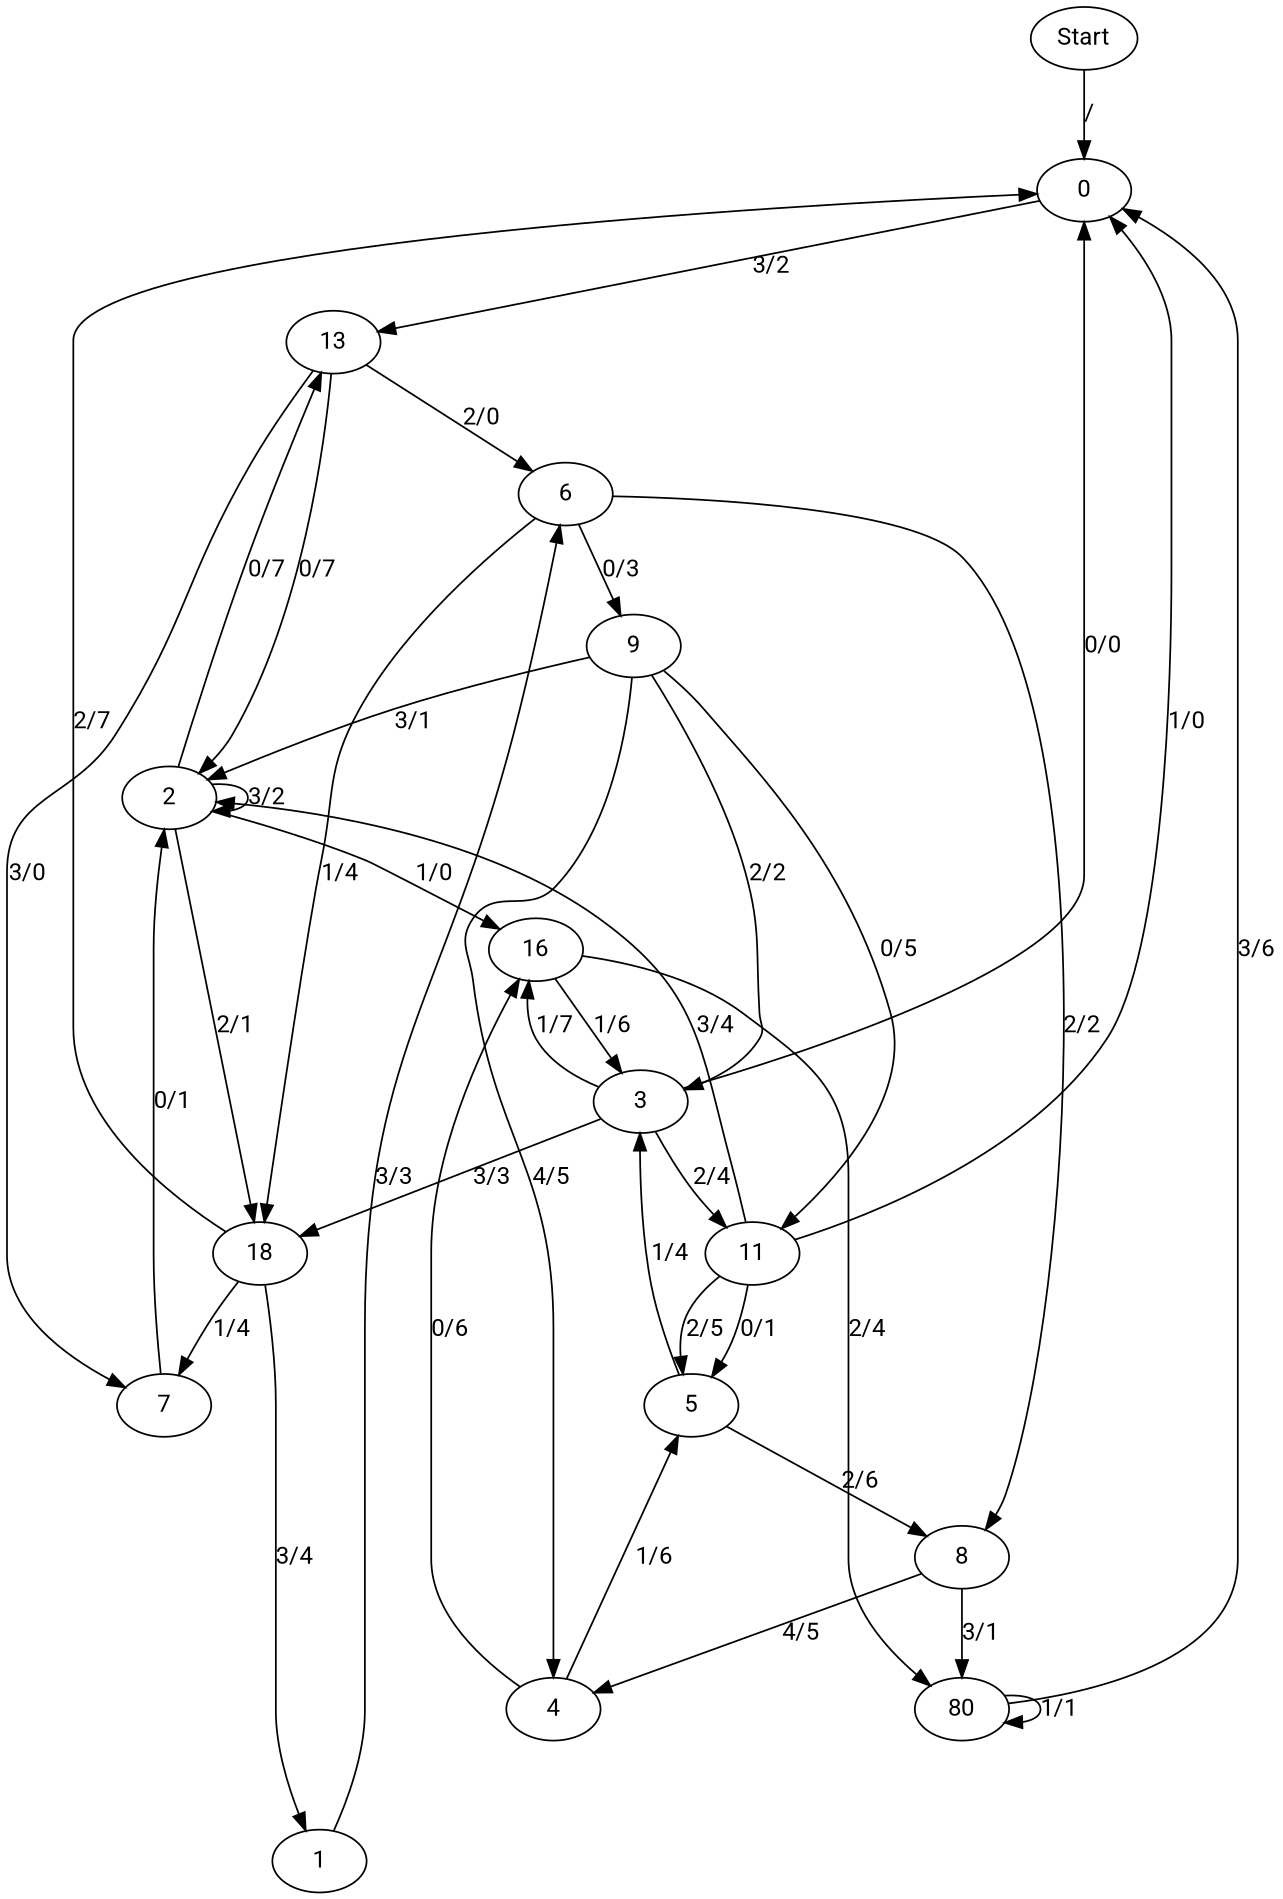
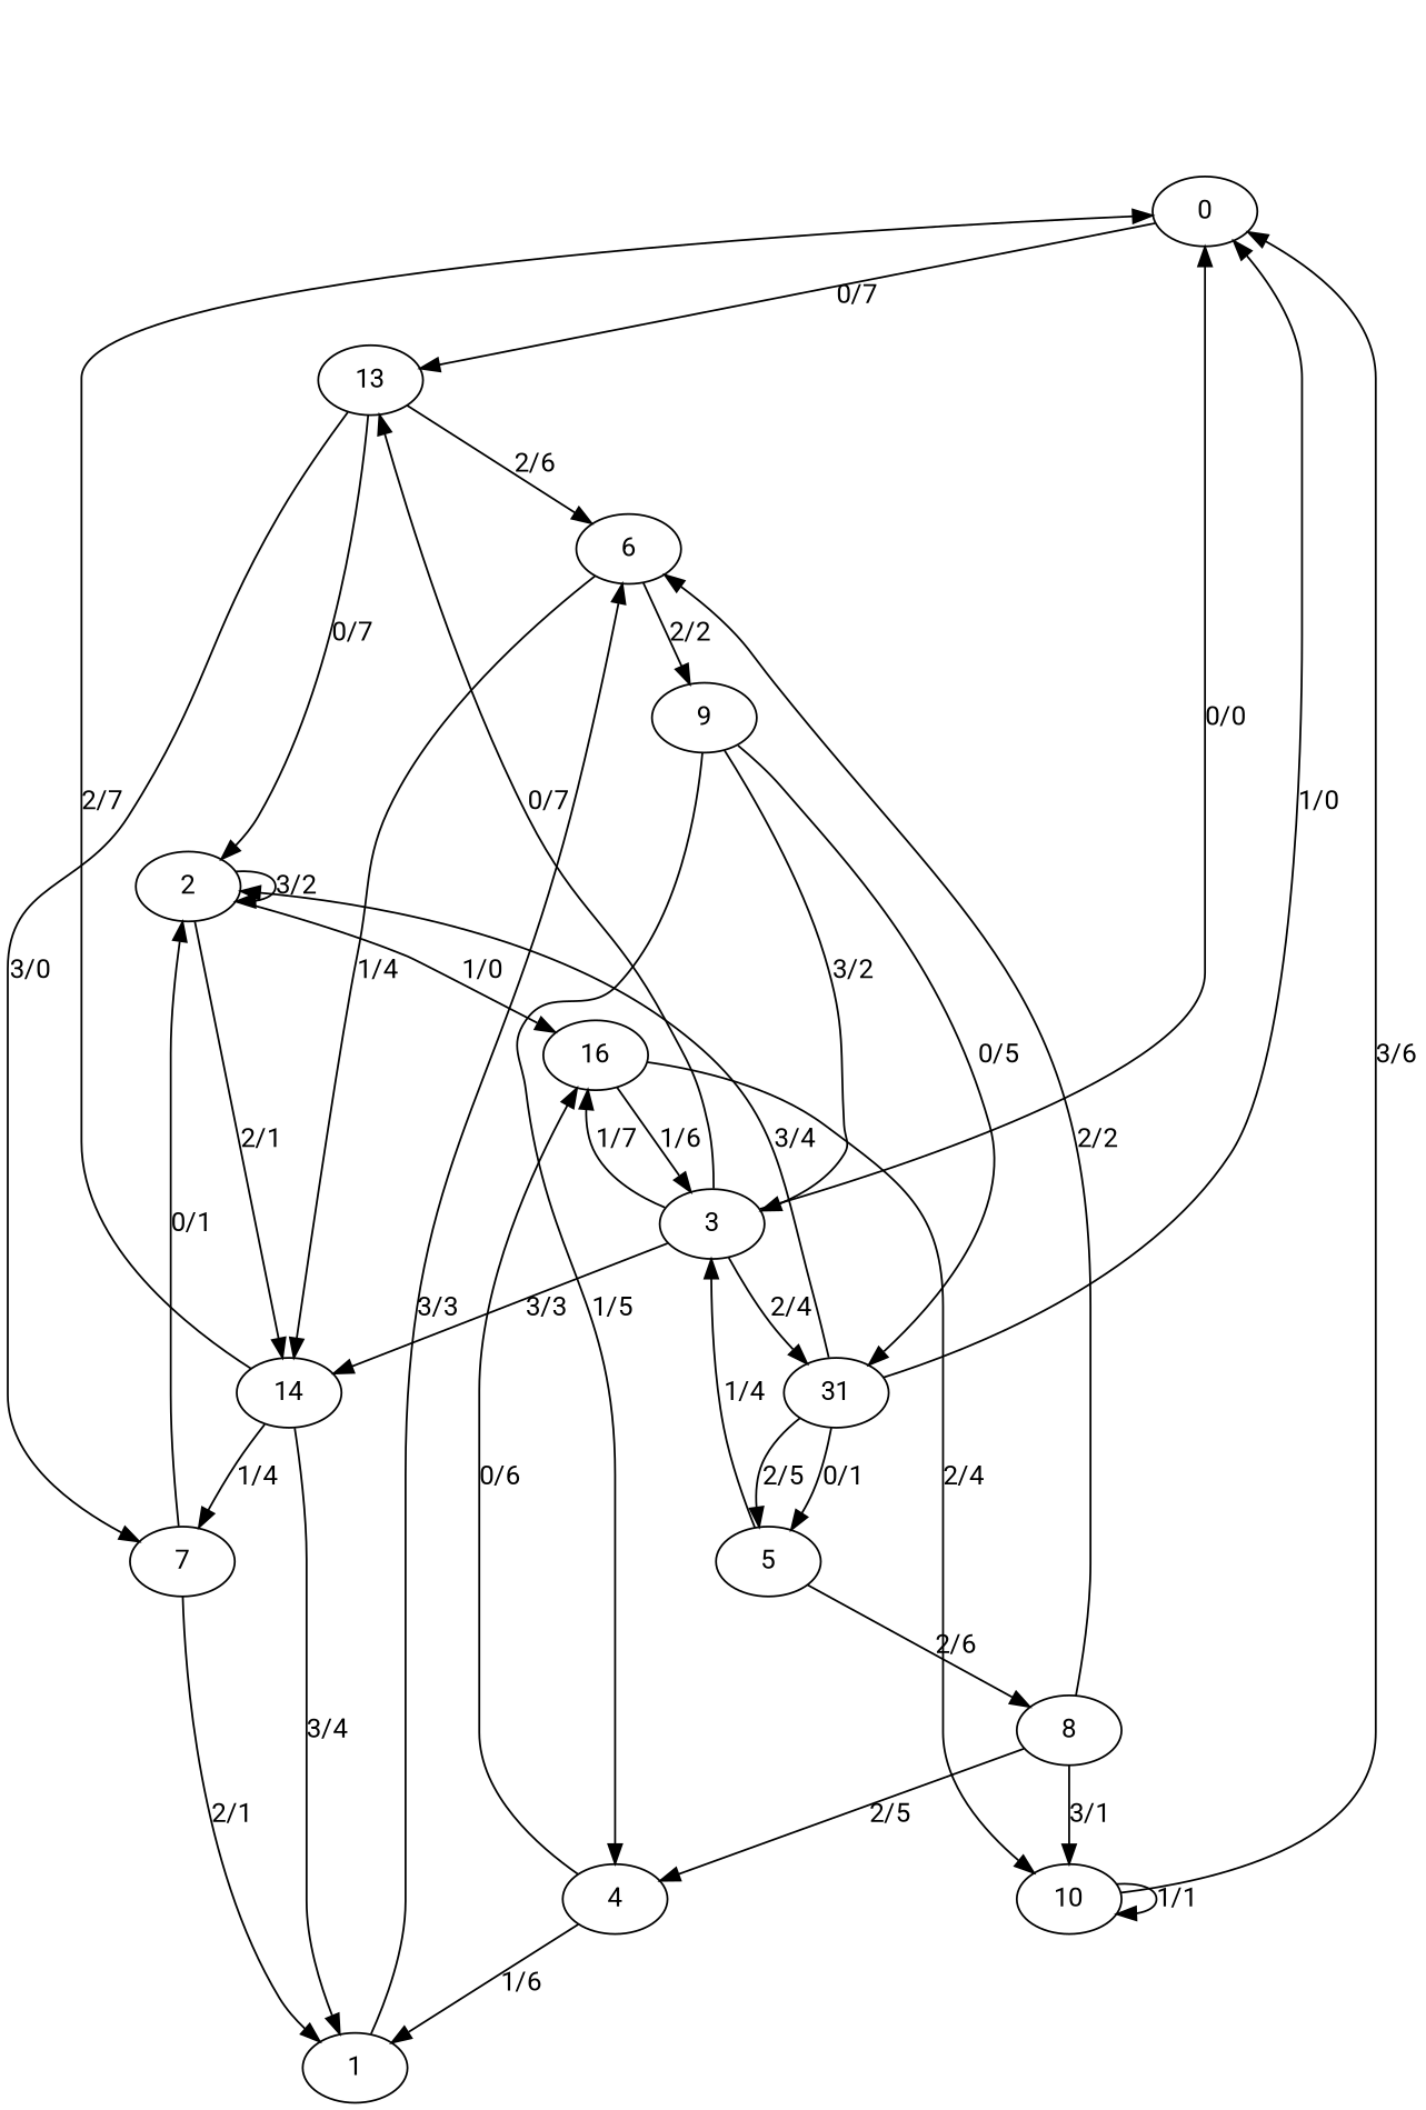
  digraph {
    fontname=Roboto
    node [fontname=Roboto]
    edge [fontname=Roboto]
-   Start
    0
    13
    6
    2
    7
    9
-   14 [label=18]
+   14
    8
    n10 [label=16]
    1
    4
-   11
+   11 [label=31]
    3
-   10 [label=80]
+   10
    5
-   Start -> 0 [label="/"]
-   0 -> 13 [label="3/2"]
-   13 -> 6 [label="2/0"]
+   0 -> 13 [label="0/7"]
+   13 -> 6 [label="2/6"]
    13 -> 2 [label="0/7"]
    13 -> 7 [label="3/0"]
-   6 -> 9 [label="0/3"]
+   6 -> 9 [label="2/2"]
    6 -> 14 [label="1/4"]
-   6 -> 8 [label="2/2"]
-   2 -> 13 [label="0/7"]
+   8 -> 6 [label="2/2"]
+   3 -> 13 [label="0/7"]
    2 -> 2 [label="3/2"]
    2 -> 14 [label="2/1"]
    2 -> n10 [label="1/0"]
    7 -> 2 [label="0/1"]
-   9 -> 2 [label="3/1"]
-   9 -> 4 [label="4/5"]
+   7 -> 1 [label="2/1"]
+   9 -> 4 [label="1/5"]
    9 -> 11 [label="0/5"]
-   9 -> 3 [label="2/2"]
+   9 -> 3 [label="3/2"]
    14 -> 0 [label="2/7"]
    14 -> 7 [label="1/4"]
    14 -> 1 [label="3/4"]
-   8 -> 4 [label="4/5"]
+   8 -> 4 [label="2/5"]
    8 -> 10 [label="3/1"]
    n10 -> 3 [label="1/6"]
    n10 -> 10 [label="2/4"]
    1 -> 6 [label="3/3"]
    4 -> n10 [label="0/6"]
-   4 -> 5 [label="1/6"]
+   4 -> 1 [label="1/6"]
    11 -> 0 [label="1/0"]
    11 -> 2 [label="3/4"]
    11 -> 5 [label="0/1"]
    11 -> 5 [label="2/5"]
    3 -> 0 [label="0/0"]
    3 -> 14 [label="3/3"]
    3 -> n10 [label="1/7"]
    3 -> 11 [label="2/4"]
    10 -> 0 [label="3/6"]
    10 -> 10 [label="1/1"]
    5 -> 8 [label="2/6"]
    5 -> 3 [label="1/4"]
  }
